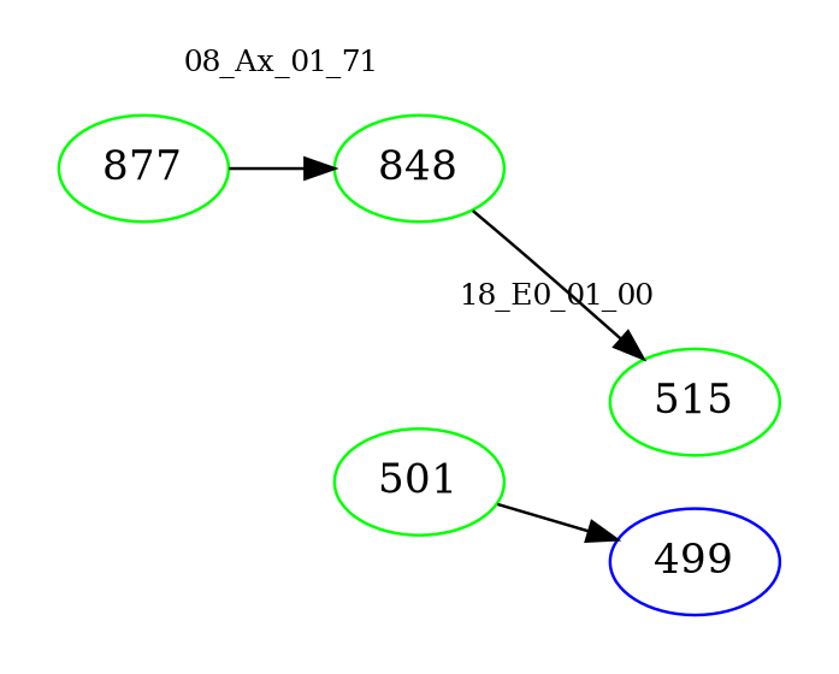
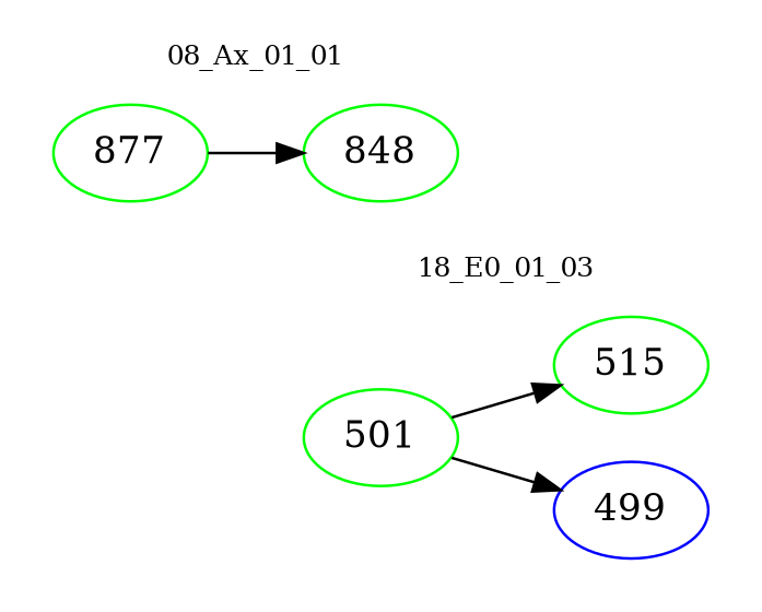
  digraph {
    fontname="DejaVu Serif"
    rankdir=LR
    node [color=green fontname="DejaVu Serif"]
    edge [color=black fontname="DejaVu Serif"]
    n1 [label=877]
    n2 [label=848]
    n3 [label=501]
    n4 [color=blue label=499]
    n5 [label=515]
    subgraph cluster_1 {
      color=white
      fontsize=10
-     label="08_Ax_01_71"
+     label="08_Ax_01_01"
      n1
      n2
    }
    subgraph cluster_2 {
      color=white
      fontsize=10
-     label="18_E0_01_00"
+     label="18_E0_01_03"
      n3
      n4
      n5
    }
    n1 -> n2
    n3 -> n4
-   n2 -> n5
+   n3 -> n5
  }
